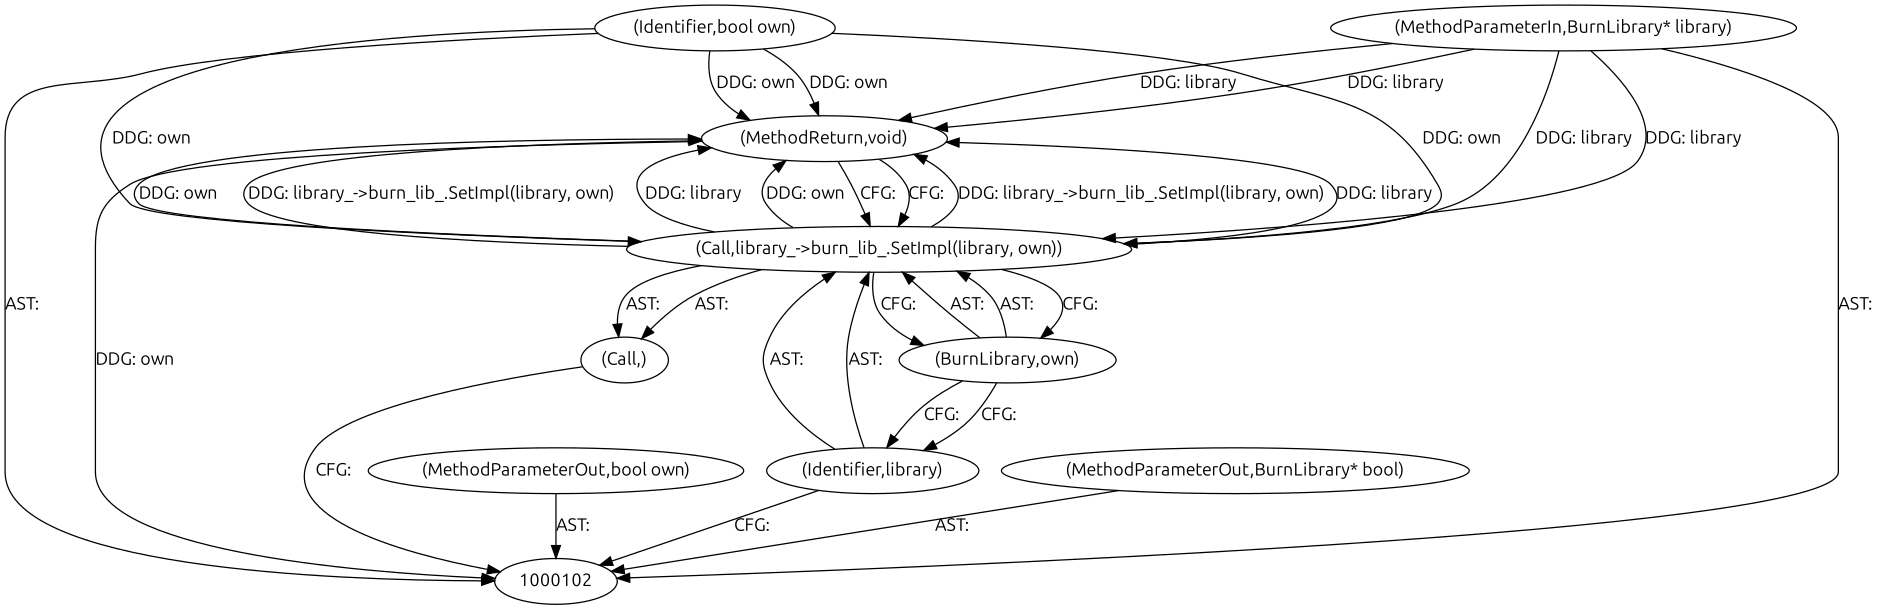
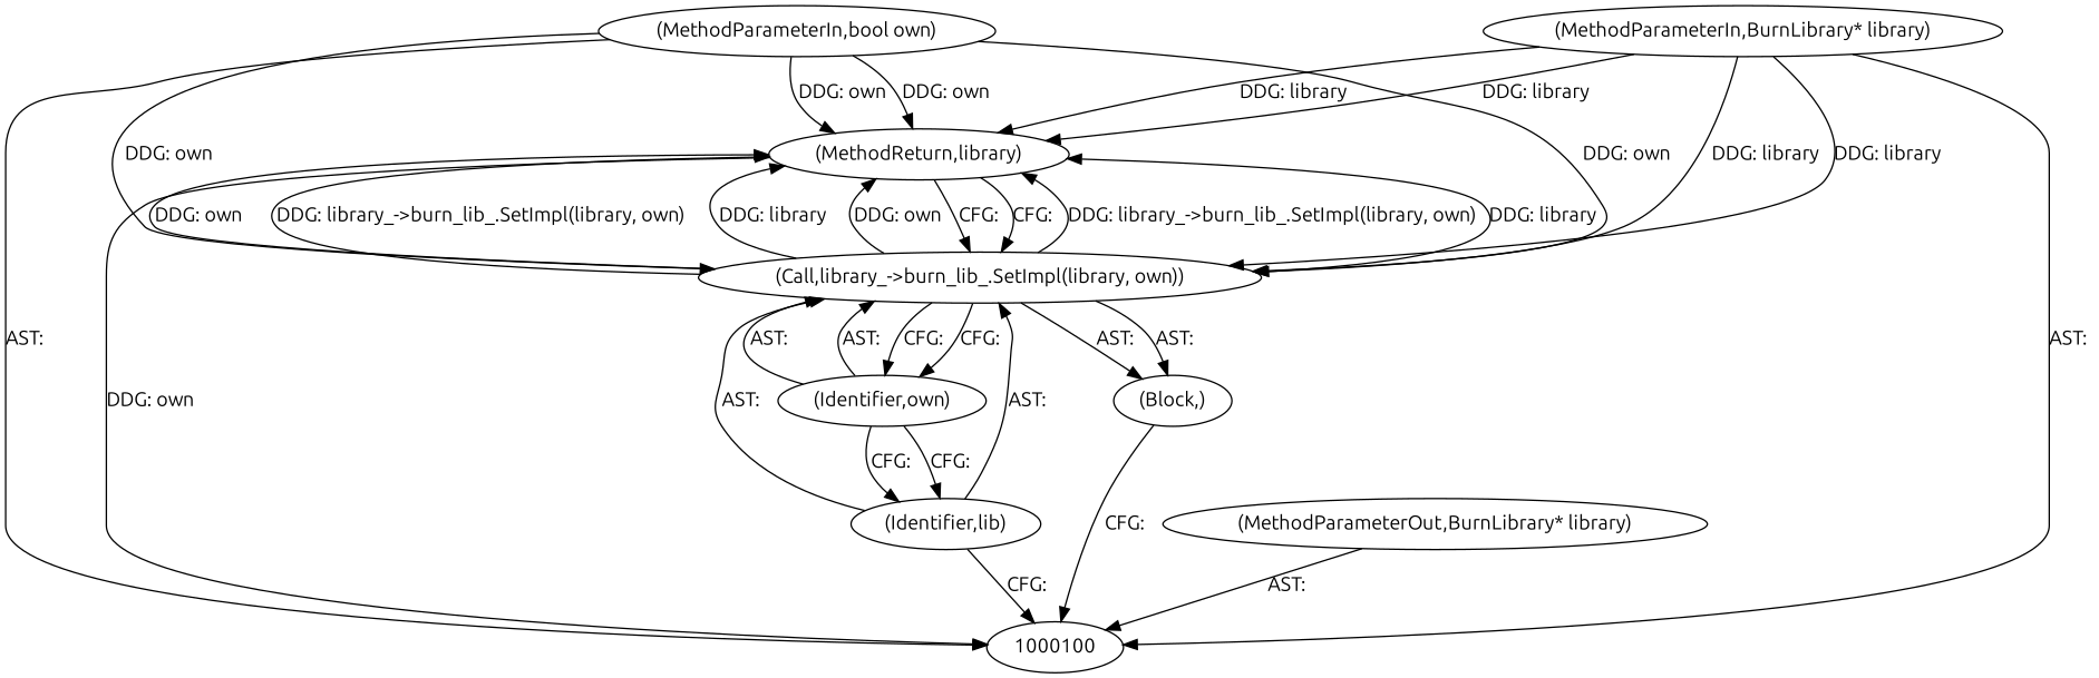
  digraph {
    fontname=Ubuntu
    node [fontname=Ubuntu]
    edge [fontname=Ubuntu]
-   n1 [label="(MethodReturn,void)"]
+   n1 [label="(MethodReturn,library)"]
    n2 [label="(Call,library_->burn_lib_.SetImpl(library, own))"]
-   1000100 [label=1000102]
-   n4 [label="(Call,)"]
-   n5 [label="(BurnLibrary,own)"]
-   n6 [label="(Identifier,bool own)"]
-   n7 [label="(MethodParameterOut,bool own)"]
+   1000100
+   n4 [label="(Block,)"]
+   n5 [label="(Identifier,own)"]
+   n6 [label="(MethodParameterIn,bool own)"]
    n8 [label="(MethodParameterIn,BurnLibrary* library)"]
-   n9 [label="(MethodParameterOut,BurnLibrary* bool)"]
-   n10 [label="(Identifier,library)"]
+   n9 [label="(MethodParameterOut,BurnLibrary* library)"]
+   n10 [label="(Identifier,lib)"]
    n1 -> n2 [label="CFG: "]
    n1 -> n2 [label="CFG: "]
    n1 -> 1000100 [label="DDG: own"]
    n2 -> n1 [label="DDG: library_->burn_lib_.SetImpl(library, own)"]
    n2 -> n1 [label="DDG: library"]
    n2 -> n1 [label="DDG: own"]
    n2 -> n1 [label="DDG: library_->burn_lib_.SetImpl(library, own)"]
    n2 -> n1 [label="DDG: library"]
    n2 -> n1 [label="DDG: own"]
    n2 -> n4 [label="AST: "]
    n2 -> n4 [label="AST: "]
    n2 -> n5 [label="CFG: "]
    n2 -> n5 [label="CFG: "]
    n4 -> 1000100 [label="CFG: "]
    n5 -> n2 [label="AST: "]
    n5 -> n2 [label="AST: "]
    n5 -> n10 [label="CFG: "]
    n5 -> n10 [label="CFG: "]
    n6 -> n1 [label="DDG: own"]
    n6 -> n1 [label="DDG: own"]
    n6 -> n2 [label="DDG: own"]
    n6 -> n2 [label="DDG: own"]
    n6 -> 1000100 [label="AST: "]
-   n7 -> 1000100 [label="AST: "]
    n8 -> n1 [label="DDG: library"]
    n8 -> n1 [label="DDG: library"]
    n8 -> n2 [label="DDG: library"]
    n8 -> n2 [label="DDG: library"]
    n8 -> 1000100 [label="AST: "]
    n9 -> 1000100 [label="AST: "]
    n10 -> n2 [label="AST: "]
    n10 -> n2 [label="AST: "]
    n10 -> 1000100 [label="CFG: "]
  }
